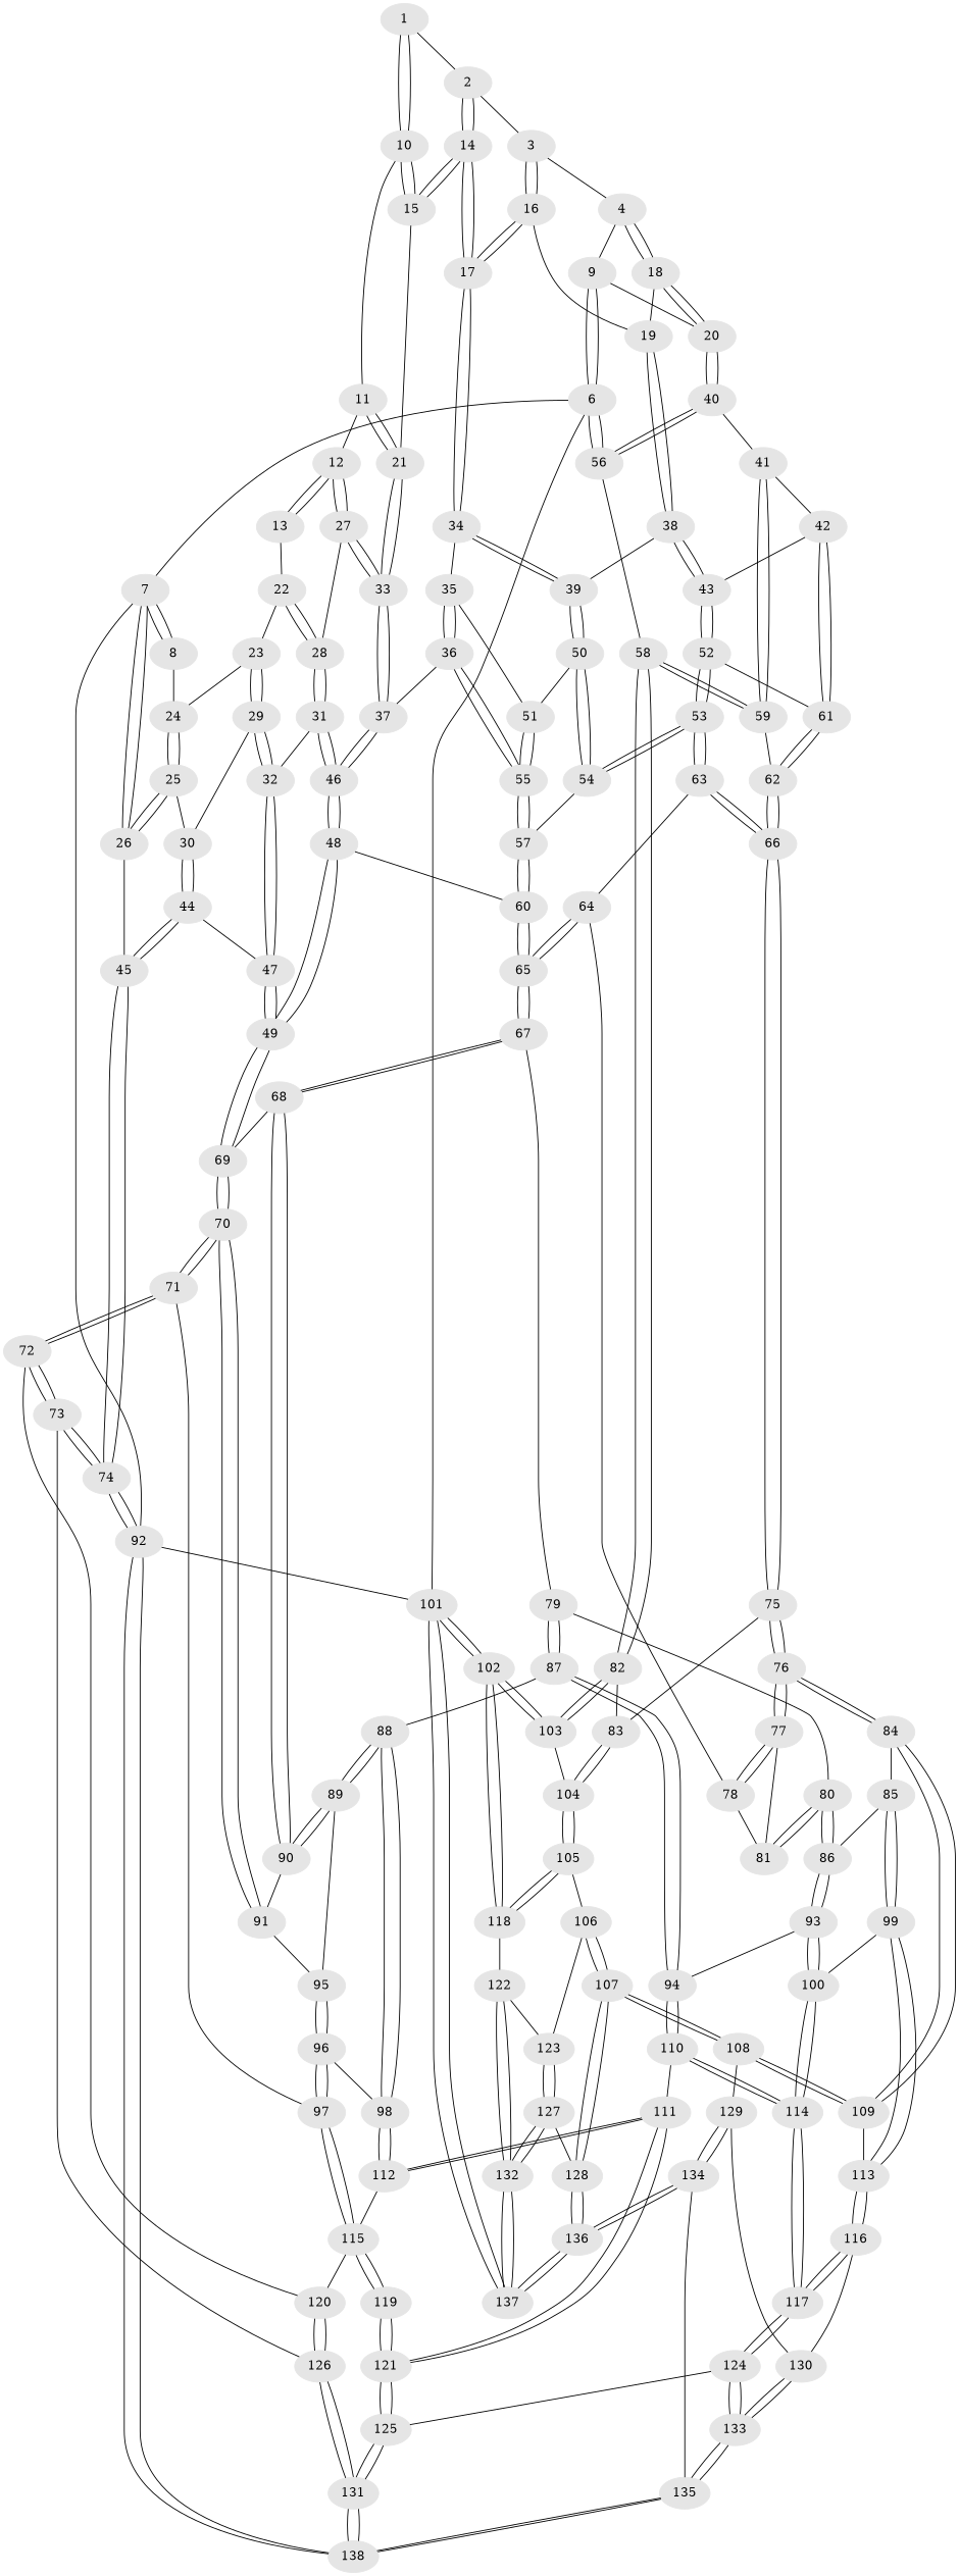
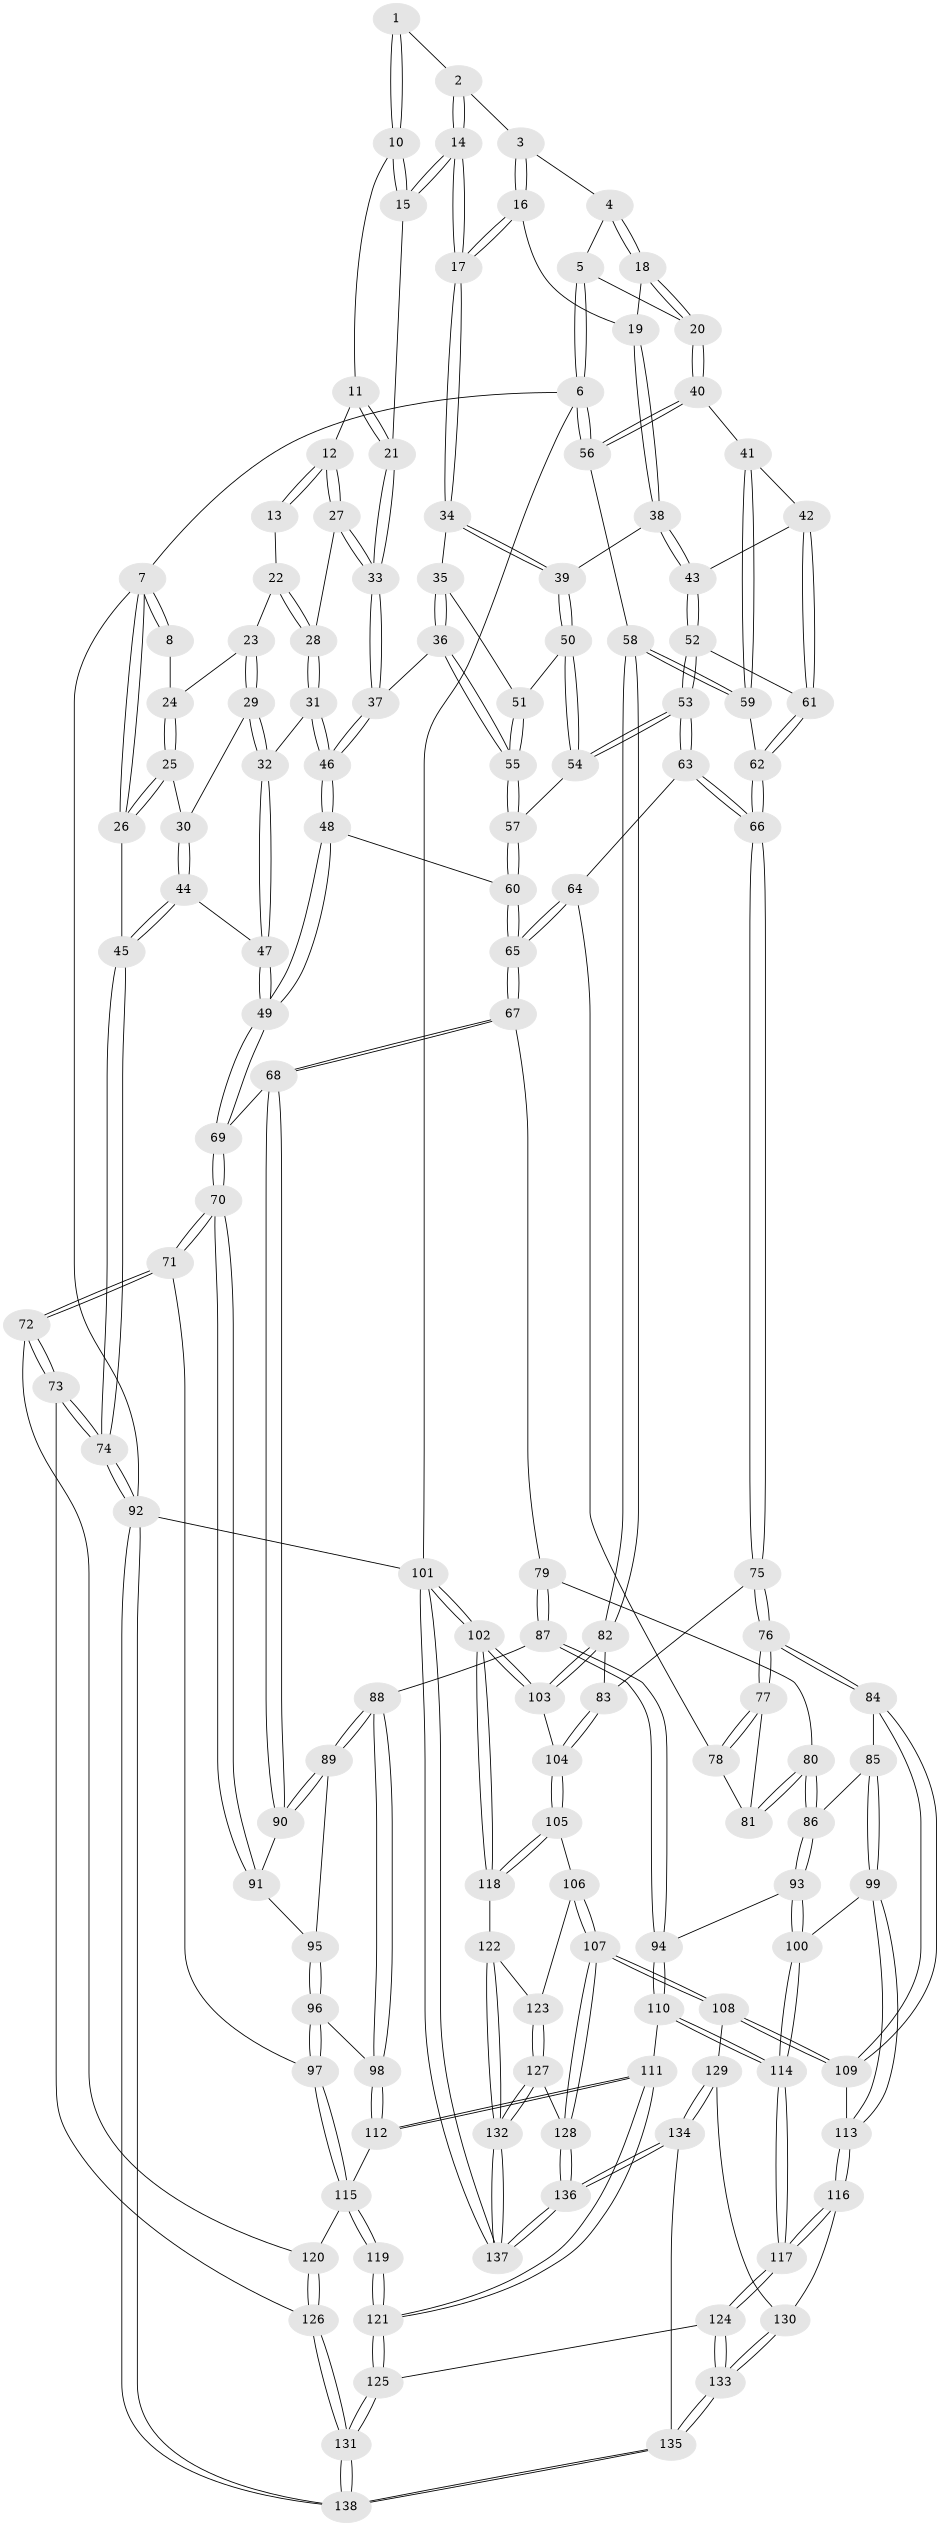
  graph {
    node [color=gray90 style=filled]
    1
    2
    10
    3
    14
    11
    15
    4
    16
    17
-   5 [label=9]
+   5
    18
    19
    6
    20
    7
    56
    101
    40
    8
    26
    92
    58
    102
    137
    24
    45
    138
    25
    13
    22
    12
    21
    27
    33
    28
    23
    34
    38
    35
    39
    43
    41
    37
    29
    31
    30
    32
    44
    74
    46
    47
    48
    49
    36
    51
    50
    55
    57
    52
    54
    42
    59
    61
    62
    53
    60
    69
    65
    70
    63
    66
    64
    82
    83
    103
    67
    75
    78
    81
    68
    79
    76
    90
    80
    87
    91
    71
    72
    97
    95
    73
    120
    115
    126
    131
    77
    84
    104
    85
    109
    86
    88
    94
    93
    105
    99
    113
    100
    89
    98
    110
    112
    96
    114
    111
    119
    116
    117
    118
    122
    106
    107
    123
    108
    128
    127
    129
    136
    130
    134
    121
    125
    124
    133
    132
    135
    1 -- 2
    1 -- 10
    1 -- 10
    2 -- 3
    2 -- 14
    2 -- 14
    10 -- 11
    10 -- 15
    10 -- 15
    3 -- 4
    3 -- 16
    3 -- 16
    14 -- 15
    14 -- 15
    14 -- 17
    14 -- 17
    11 -- 12
    11 -- 21
    11 -- 21
    15 -- 21
    4 -- 5
    4 -- 18
    4 -- 18
    16 -- 17
    16 -- 17
    16 -- 19
    17 -- 34
    17 -- 34
    5 -- 6
    5 -- 6
    5 -- 20
    18 -- 19
    18 -- 20
    18 -- 20
    19 -- 38
    19 -- 38
    6 -- 7
    6 -- 56
    6 -- 56
    6 -- 101
    20 -- 40
    20 -- 40
    7 -- 8
    7 -- 8
    7 -- 26
    7 -- 26
    7 -- 92
    56 -- 58
    101 -- 102
    101 -- 102
    101 -- 137
    101 -- 137
    40 -- 56
    40 -- 56
    40 -- 41
    8 -- 24
    26 -- 45
    92 -- 101
    92 -- 138
    92 -- 138
    58 -- 59
    58 -- 59
    58 -- 82
    58 -- 82
    102 -- 103
    102 -- 103
    102 -- 118
    102 -- 118
    24 -- 25
    24 -- 25
    45 -- 74
    45 -- 74
    25 -- 26
    25 -- 26
    25 -- 30
    13 -- 22
    22 -- 28
    22 -- 28
    22 -- 23
    12 -- 13
    12 -- 13
    12 -- 27
    12 -- 27
    21 -- 33
    21 -- 33
    27 -- 33
    27 -- 33
    27 -- 28
    33 -- 37
    33 -- 37
    28 -- 31
    28 -- 31
    23 -- 24
    23 -- 29
    23 -- 29
    34 -- 35
    34 -- 39
    34 -- 39
    38 -- 39
    38 -- 43
    38 -- 43
    35 -- 36
    35 -- 36
    35 -- 51
    39 -- 50
    39 -- 50
    43 -- 52
    43 -- 52
    41 -- 42
    41 -- 59
    41 -- 59
    37 -- 46
    37 -- 46
    29 -- 30
    29 -- 32
    29 -- 32
    31 -- 32
    31 -- 46
    31 -- 46
    30 -- 44
    30 -- 44
    32 -- 47
    32 -- 47
    44 -- 45
    44 -- 45
    44 -- 47
    74 -- 92
    74 -- 92
    46 -- 48
    46 -- 48
    47 -- 49
    47 -- 49
    48 -- 49
    48 -- 49
    48 -- 60
    49 -- 69
    49 -- 69
    36 -- 37
    36 -- 55
    36 -- 55
    51 -- 55
    51 -- 55
    50 -- 51
    50 -- 54
    50 -- 54
    55 -- 57
    55 -- 57
    57 -- 60
    57 -- 60
    52 -- 61
    52 -- 53
    52 -- 53
    54 -- 57
    42 -- 43
    42 -- 61
    42 -- 61
    59 -- 62
    61 -- 62
    61 -- 62
    62 -- 66
    62 -- 66
    53 -- 54
    53 -- 54
    53 -- 63
    53 -- 63
    60 -- 65
    60 -- 65
    69 -- 70
    69 -- 70
    65 -- 67
    65 -- 67
    70 -- 91
    70 -- 91
    70 -- 71
    70 -- 71
    63 -- 66
    63 -- 66
    63 -- 64
    66 -- 75
    66 -- 75
    64 -- 65
    64 -- 65
    64 -- 78
    82 -- 83
    82 -- 103
    82 -- 103
    83 -- 104
    83 -- 104
    103 -- 104
    67 -- 68
    67 -- 68
    67 -- 79
    75 -- 83
    75 -- 76
    75 -- 76
    78 -- 81
    68 -- 69
    68 -- 90
    68 -- 90
    79 -- 80
    79 -- 87
    79 -- 87
    76 -- 77
    76 -- 77
    76 -- 84
    76 -- 84
    90 -- 91
    80 -- 81
    80 -- 81
    80 -- 86
    80 -- 86
    87 -- 88
    87 -- 94
    87 -- 94
    91 -- 95
    71 -- 72
    71 -- 72
    71 -- 97
    72 -- 73
    72 -- 73
    72 -- 120
    97 -- 115
    97 -- 115
    95 -- 96
    95 -- 96
    73 -- 74
    73 -- 74
    73 -- 126
    120 -- 126
    120 -- 126
    115 -- 120
    115 -- 119
    115 -- 119
    126 -- 131
    126 -- 131
    131 -- 138
    131 -- 138
    77 -- 78
    77 -- 78
    77 -- 81
    84 -- 85
    84 -- 109
    84 -- 109
    104 -- 105
    104 -- 105
    85 -- 86
    85 -- 99
    85 -- 99
    109 -- 113
    86 -- 93
    86 -- 93
    88 -- 89
    88 -- 89
    88 -- 98
    88 -- 98
    94 -- 110
    94 -- 110
    93 -- 94
    93 -- 100
    93 -- 100
    105 -- 118
    105 -- 118
    105 -- 106
    99 -- 113
    99 -- 113
    99 -- 100
    113 -- 116
    113 -- 116
    100 -- 114
    100 -- 114
    89 -- 90
    89 -- 90
    89 -- 95
    98 -- 112
    98 -- 112
    110 -- 114
    110 -- 114
    110 -- 111
    112 -- 115
    96 -- 97
    96 -- 97
    96 -- 98
    114 -- 117
    114 -- 117
    111 -- 112
    111 -- 112
    111 -- 121
    111 -- 121
    119 -- 121
    119 -- 121
    116 -- 117
    116 -- 117
    116 -- 130
    117 -- 124
    117 -- 124
    118 -- 122
    122 -- 123
    122 -- 132
    122 -- 132
    106 -- 107
    106 -- 107
    106 -- 123
    107 -- 108
    107 -- 108
    107 -- 128
    107 -- 128
    123 -- 127
    123 -- 127
    108 -- 109
    108 -- 109
    108 -- 129
    128 -- 136
    128 -- 136
    127 -- 128
    127 -- 132
    127 -- 132
    129 -- 130
    129 -- 134
    129 -- 134
    136 -- 137
    136 -- 137
    130 -- 133
    130 -- 133
    134 -- 136
    134 -- 136
    134 -- 135
    121 -- 125
    121 -- 125
    125 -- 131
    125 -- 131
    124 -- 125
    124 -- 133
    124 -- 133
    133 -- 135
    133 -- 135
    132 -- 137
    132 -- 137
    135 -- 138
    135 -- 138
  }
